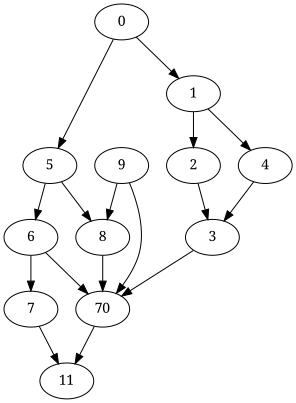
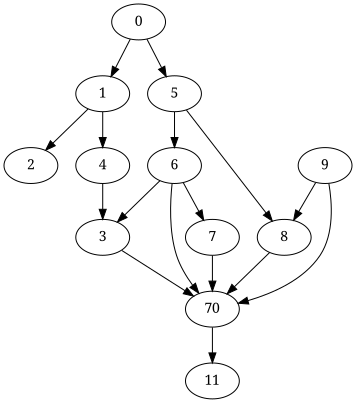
  digraph {
    fontname="Noto Serif"
    node [fontname="Noto Serif"]
    edge [fontname="Noto Serif"]
    0
    1
    5
    2
    4
    6
    8
    3
    n9 [label=70]
    11
    7
    9
    0 -> 1
    0 -> 5
    1 -> 2
    1 -> 4
    5 -> 6
    5 -> 8
-   2 -> 3
+   6 -> 3
    4 -> 3
    6 -> n9
    6 -> 7
    8 -> n9
    3 -> n9
    n9 -> 11
-   7 -> 11
+   7 -> n9
    9 -> 8
    9 -> n9
  }
